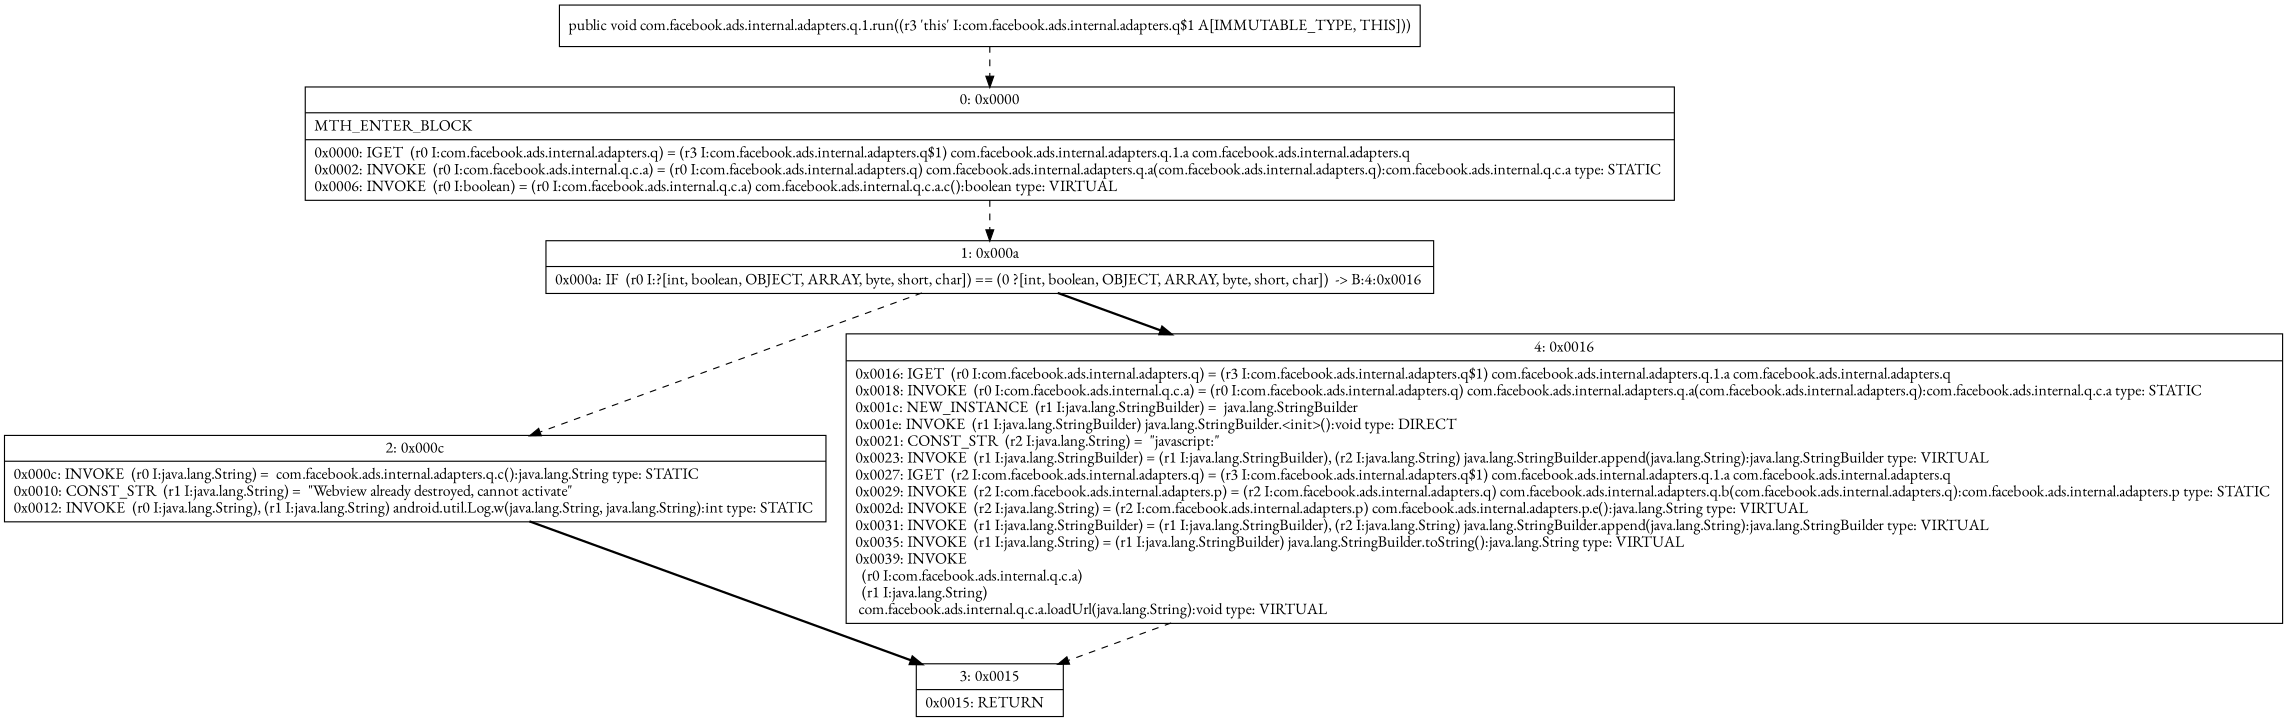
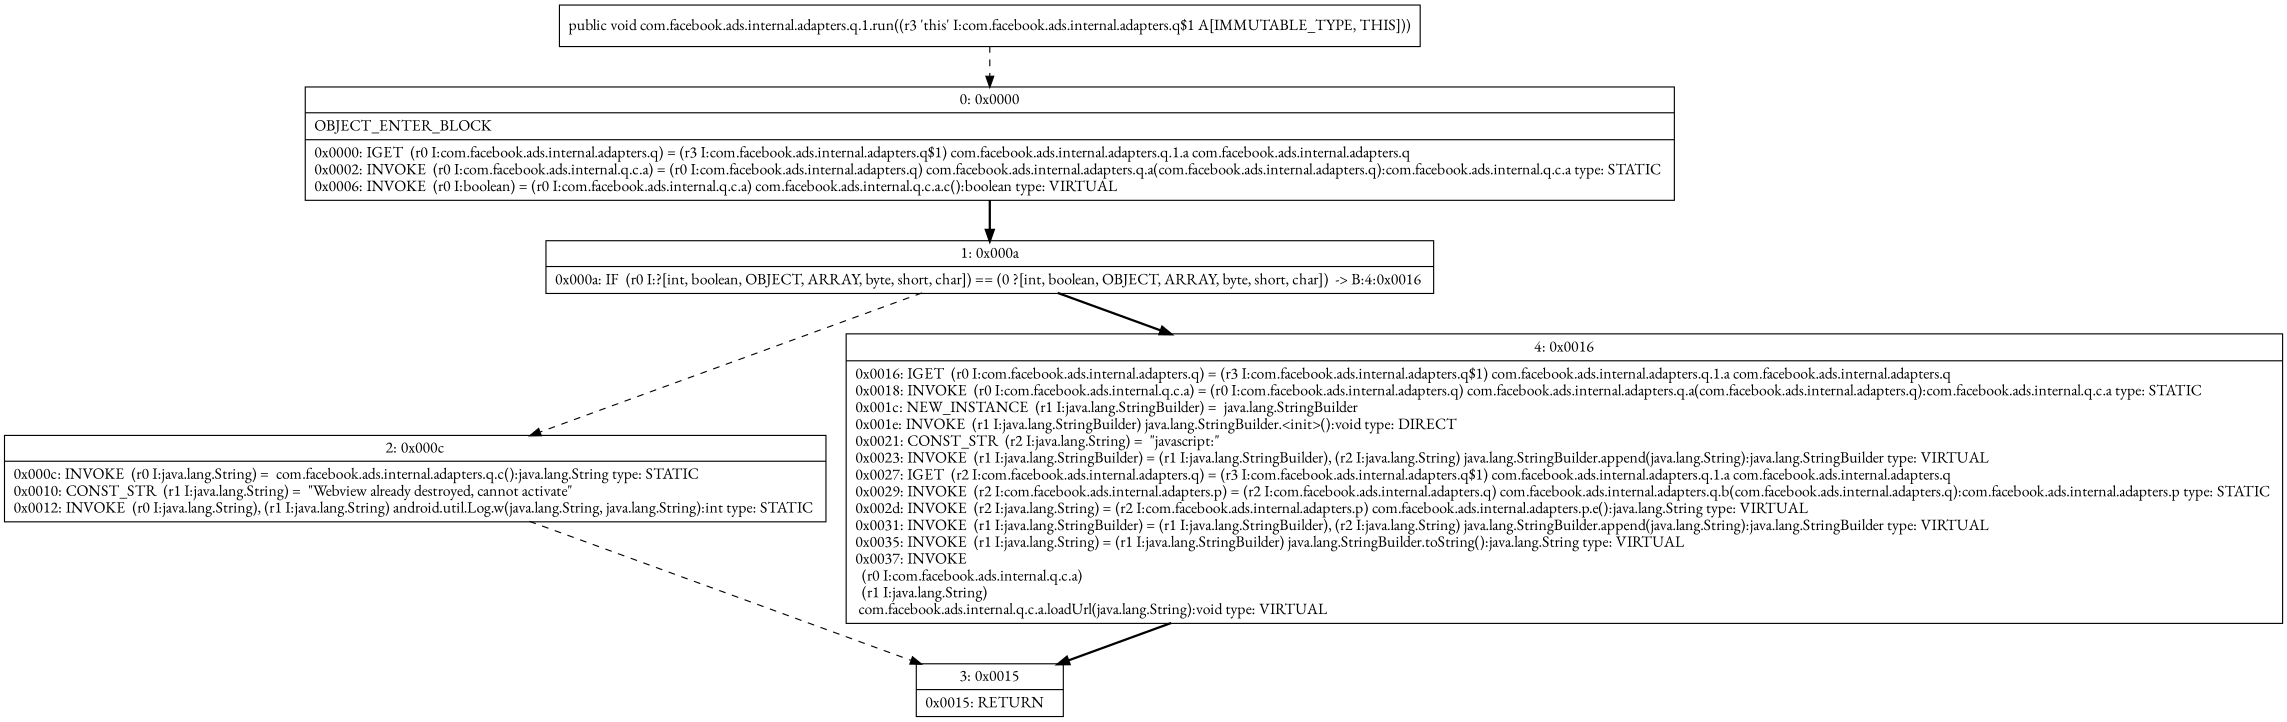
  digraph {
    fontname="EB Garamond"
    node [fontname="EB Garamond" shape=record]
    edge [fontname="EB Garamond" style=bold]
-   n1 [label="{0\:\ 0x0000|MTH_ENTER_BLOCK\l|0x0000: IGET  (r0 I:com.facebook.ads.internal.adapters.q) = (r3 I:com.facebook.ads.internal.adapters.q$1) com.facebook.ads.internal.adapters.q.1.a com.facebook.ads.internal.adapters.q \l0x0002: INVOKE  (r0 I:com.facebook.ads.internal.q.c.a) = (r0 I:com.facebook.ads.internal.adapters.q) com.facebook.ads.internal.adapters.q.a(com.facebook.ads.internal.adapters.q):com.facebook.ads.internal.q.c.a type: STATIC \l0x0006: INVOKE  (r0 I:boolean) = (r0 I:com.facebook.ads.internal.q.c.a) com.facebook.ads.internal.q.c.a.c():boolean type: VIRTUAL \l}"]
+   n1 [label="{0\:\ 0x0000|OBJECT_ENTER_BLOCK\l|0x0000: IGET  (r0 I:com.facebook.ads.internal.adapters.q) = (r3 I:com.facebook.ads.internal.adapters.q$1) com.facebook.ads.internal.adapters.q.1.a com.facebook.ads.internal.adapters.q \l0x0002: INVOKE  (r0 I:com.facebook.ads.internal.q.c.a) = (r0 I:com.facebook.ads.internal.adapters.q) com.facebook.ads.internal.adapters.q.a(com.facebook.ads.internal.adapters.q):com.facebook.ads.internal.q.c.a type: STATIC \l0x0006: INVOKE  (r0 I:boolean) = (r0 I:com.facebook.ads.internal.q.c.a) com.facebook.ads.internal.q.c.a.c():boolean type: VIRTUAL \l}"]
    n2 [label="{1\:\ 0x000a|0x000a: IF  (r0 I:?[int, boolean, OBJECT, ARRAY, byte, short, char]) == (0 ?[int, boolean, OBJECT, ARRAY, byte, short, char])  \-\> B:4:0x0016 \l}"]
    n3 [label="{2\:\ 0x000c|0x000c: INVOKE  (r0 I:java.lang.String) =  com.facebook.ads.internal.adapters.q.c():java.lang.String type: STATIC \l0x0010: CONST_STR  (r1 I:java.lang.String) =  \"Webview already destroyed, cannot activate\" \l0x0012: INVOKE  (r0 I:java.lang.String), (r1 I:java.lang.String) android.util.Log.w(java.lang.String, java.lang.String):int type: STATIC \l}"]
-   n4 [label="{4\:\ 0x0016|0x0016: IGET  (r0 I:com.facebook.ads.internal.adapters.q) = (r3 I:com.facebook.ads.internal.adapters.q$1) com.facebook.ads.internal.adapters.q.1.a com.facebook.ads.internal.adapters.q \l0x0018: INVOKE  (r0 I:com.facebook.ads.internal.q.c.a) = (r0 I:com.facebook.ads.internal.adapters.q) com.facebook.ads.internal.adapters.q.a(com.facebook.ads.internal.adapters.q):com.facebook.ads.internal.q.c.a type: STATIC \l0x001c: NEW_INSTANCE  (r1 I:java.lang.StringBuilder) =  java.lang.StringBuilder \l0x001e: INVOKE  (r1 I:java.lang.StringBuilder) java.lang.StringBuilder.\<init\>():void type: DIRECT \l0x0021: CONST_STR  (r2 I:java.lang.String) =  \"javascript:\" \l0x0023: INVOKE  (r1 I:java.lang.StringBuilder) = (r1 I:java.lang.StringBuilder), (r2 I:java.lang.String) java.lang.StringBuilder.append(java.lang.String):java.lang.StringBuilder type: VIRTUAL \l0x0027: IGET  (r2 I:com.facebook.ads.internal.adapters.q) = (r3 I:com.facebook.ads.internal.adapters.q$1) com.facebook.ads.internal.adapters.q.1.a com.facebook.ads.internal.adapters.q \l0x0029: INVOKE  (r2 I:com.facebook.ads.internal.adapters.p) = (r2 I:com.facebook.ads.internal.adapters.q) com.facebook.ads.internal.adapters.q.b(com.facebook.ads.internal.adapters.q):com.facebook.ads.internal.adapters.p type: STATIC \l0x002d: INVOKE  (r2 I:java.lang.String) = (r2 I:com.facebook.ads.internal.adapters.p) com.facebook.ads.internal.adapters.p.e():java.lang.String type: VIRTUAL \l0x0031: INVOKE  (r1 I:java.lang.StringBuilder) = (r1 I:java.lang.StringBuilder), (r2 I:java.lang.String) java.lang.StringBuilder.append(java.lang.String):java.lang.StringBuilder type: VIRTUAL \l0x0035: INVOKE  (r1 I:java.lang.String) = (r1 I:java.lang.StringBuilder) java.lang.StringBuilder.toString():java.lang.String type: VIRTUAL \l0x0039: INVOKE  \l  (r0 I:com.facebook.ads.internal.q.c.a)\l  (r1 I:java.lang.String)\l com.facebook.ads.internal.q.c.a.loadUrl(java.lang.String):void type: VIRTUAL \l}"]
+   n4 [label="{4\:\ 0x0016|0x0016: IGET  (r0 I:com.facebook.ads.internal.adapters.q) = (r3 I:com.facebook.ads.internal.adapters.q$1) com.facebook.ads.internal.adapters.q.1.a com.facebook.ads.internal.adapters.q \l0x0018: INVOKE  (r0 I:com.facebook.ads.internal.q.c.a) = (r0 I:com.facebook.ads.internal.adapters.q) com.facebook.ads.internal.adapters.q.a(com.facebook.ads.internal.adapters.q):com.facebook.ads.internal.q.c.a type: STATIC \l0x001c: NEW_INSTANCE  (r1 I:java.lang.StringBuilder) =  java.lang.StringBuilder \l0x001e: INVOKE  (r1 I:java.lang.StringBuilder) java.lang.StringBuilder.\<init\>():void type: DIRECT \l0x0021: CONST_STR  (r2 I:java.lang.String) =  \"javascript:\" \l0x0023: INVOKE  (r1 I:java.lang.StringBuilder) = (r1 I:java.lang.StringBuilder), (r2 I:java.lang.String) java.lang.StringBuilder.append(java.lang.String):java.lang.StringBuilder type: VIRTUAL \l0x0027: IGET  (r2 I:com.facebook.ads.internal.adapters.q) = (r3 I:com.facebook.ads.internal.adapters.q$1) com.facebook.ads.internal.adapters.q.1.a com.facebook.ads.internal.adapters.q \l0x0029: INVOKE  (r2 I:com.facebook.ads.internal.adapters.p) = (r2 I:com.facebook.ads.internal.adapters.q) com.facebook.ads.internal.adapters.q.b(com.facebook.ads.internal.adapters.q):com.facebook.ads.internal.adapters.p type: STATIC \l0x002d: INVOKE  (r2 I:java.lang.String) = (r2 I:com.facebook.ads.internal.adapters.p) com.facebook.ads.internal.adapters.p.e():java.lang.String type: VIRTUAL \l0x0031: INVOKE  (r1 I:java.lang.StringBuilder) = (r1 I:java.lang.StringBuilder), (r2 I:java.lang.String) java.lang.StringBuilder.append(java.lang.String):java.lang.StringBuilder type: VIRTUAL \l0x0035: INVOKE  (r1 I:java.lang.String) = (r1 I:java.lang.StringBuilder) java.lang.StringBuilder.toString():java.lang.String type: VIRTUAL \l0x0037: INVOKE  \l  (r0 I:com.facebook.ads.internal.q.c.a)\l  (r1 I:java.lang.String)\l com.facebook.ads.internal.q.c.a.loadUrl(java.lang.String):void type: VIRTUAL \l}"]
    n5 [label="{3\:\ 0x0015|0x0015: RETURN   \l}"]
    n6 [label="{public void com.facebook.ads.internal.adapters.q.1.run((r3 'this' I:com.facebook.ads.internal.adapters.q$1 A[IMMUTABLE_TYPE, THIS])) }"]
-   n1 -> n2 [style=dashed]
+   n1 -> n2
    n2 -> n3 [style=dashed]
    n2 -> n4
-   n3 -> n5
-   n4 -> n5 [style=dashed]
+   n3 -> n5 [style=dashed]
+   n4 -> n5
    n6 -> n1 [style=dashed]
  }
